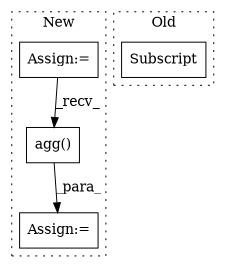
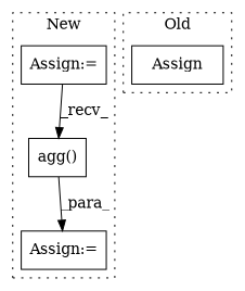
  digraph {
    node [a=68 l=3 shape=box]
    n1 [a=75 l="39,1" label="agg()" s="3144,3187"]
    n2 [label="Assign:=" s=3364]
    n3 [label="Assign:=" s=3035]
-   n4 [a=63 l="18,0" label=Subscript s="3734,0"]
+   n4 [a=63 l="18,0" label=Assign s="3734,0"]
    subgraph cluster_1 {
      label=New
      style=dotted
      n1
      n2
      n3
    }
    subgraph cluster_2 {
      label=Old
      style=dotted
      n4
    }
    n1 -> n2 [label=_para_]
    n3 -> n1 [label=_recv_]
  }
